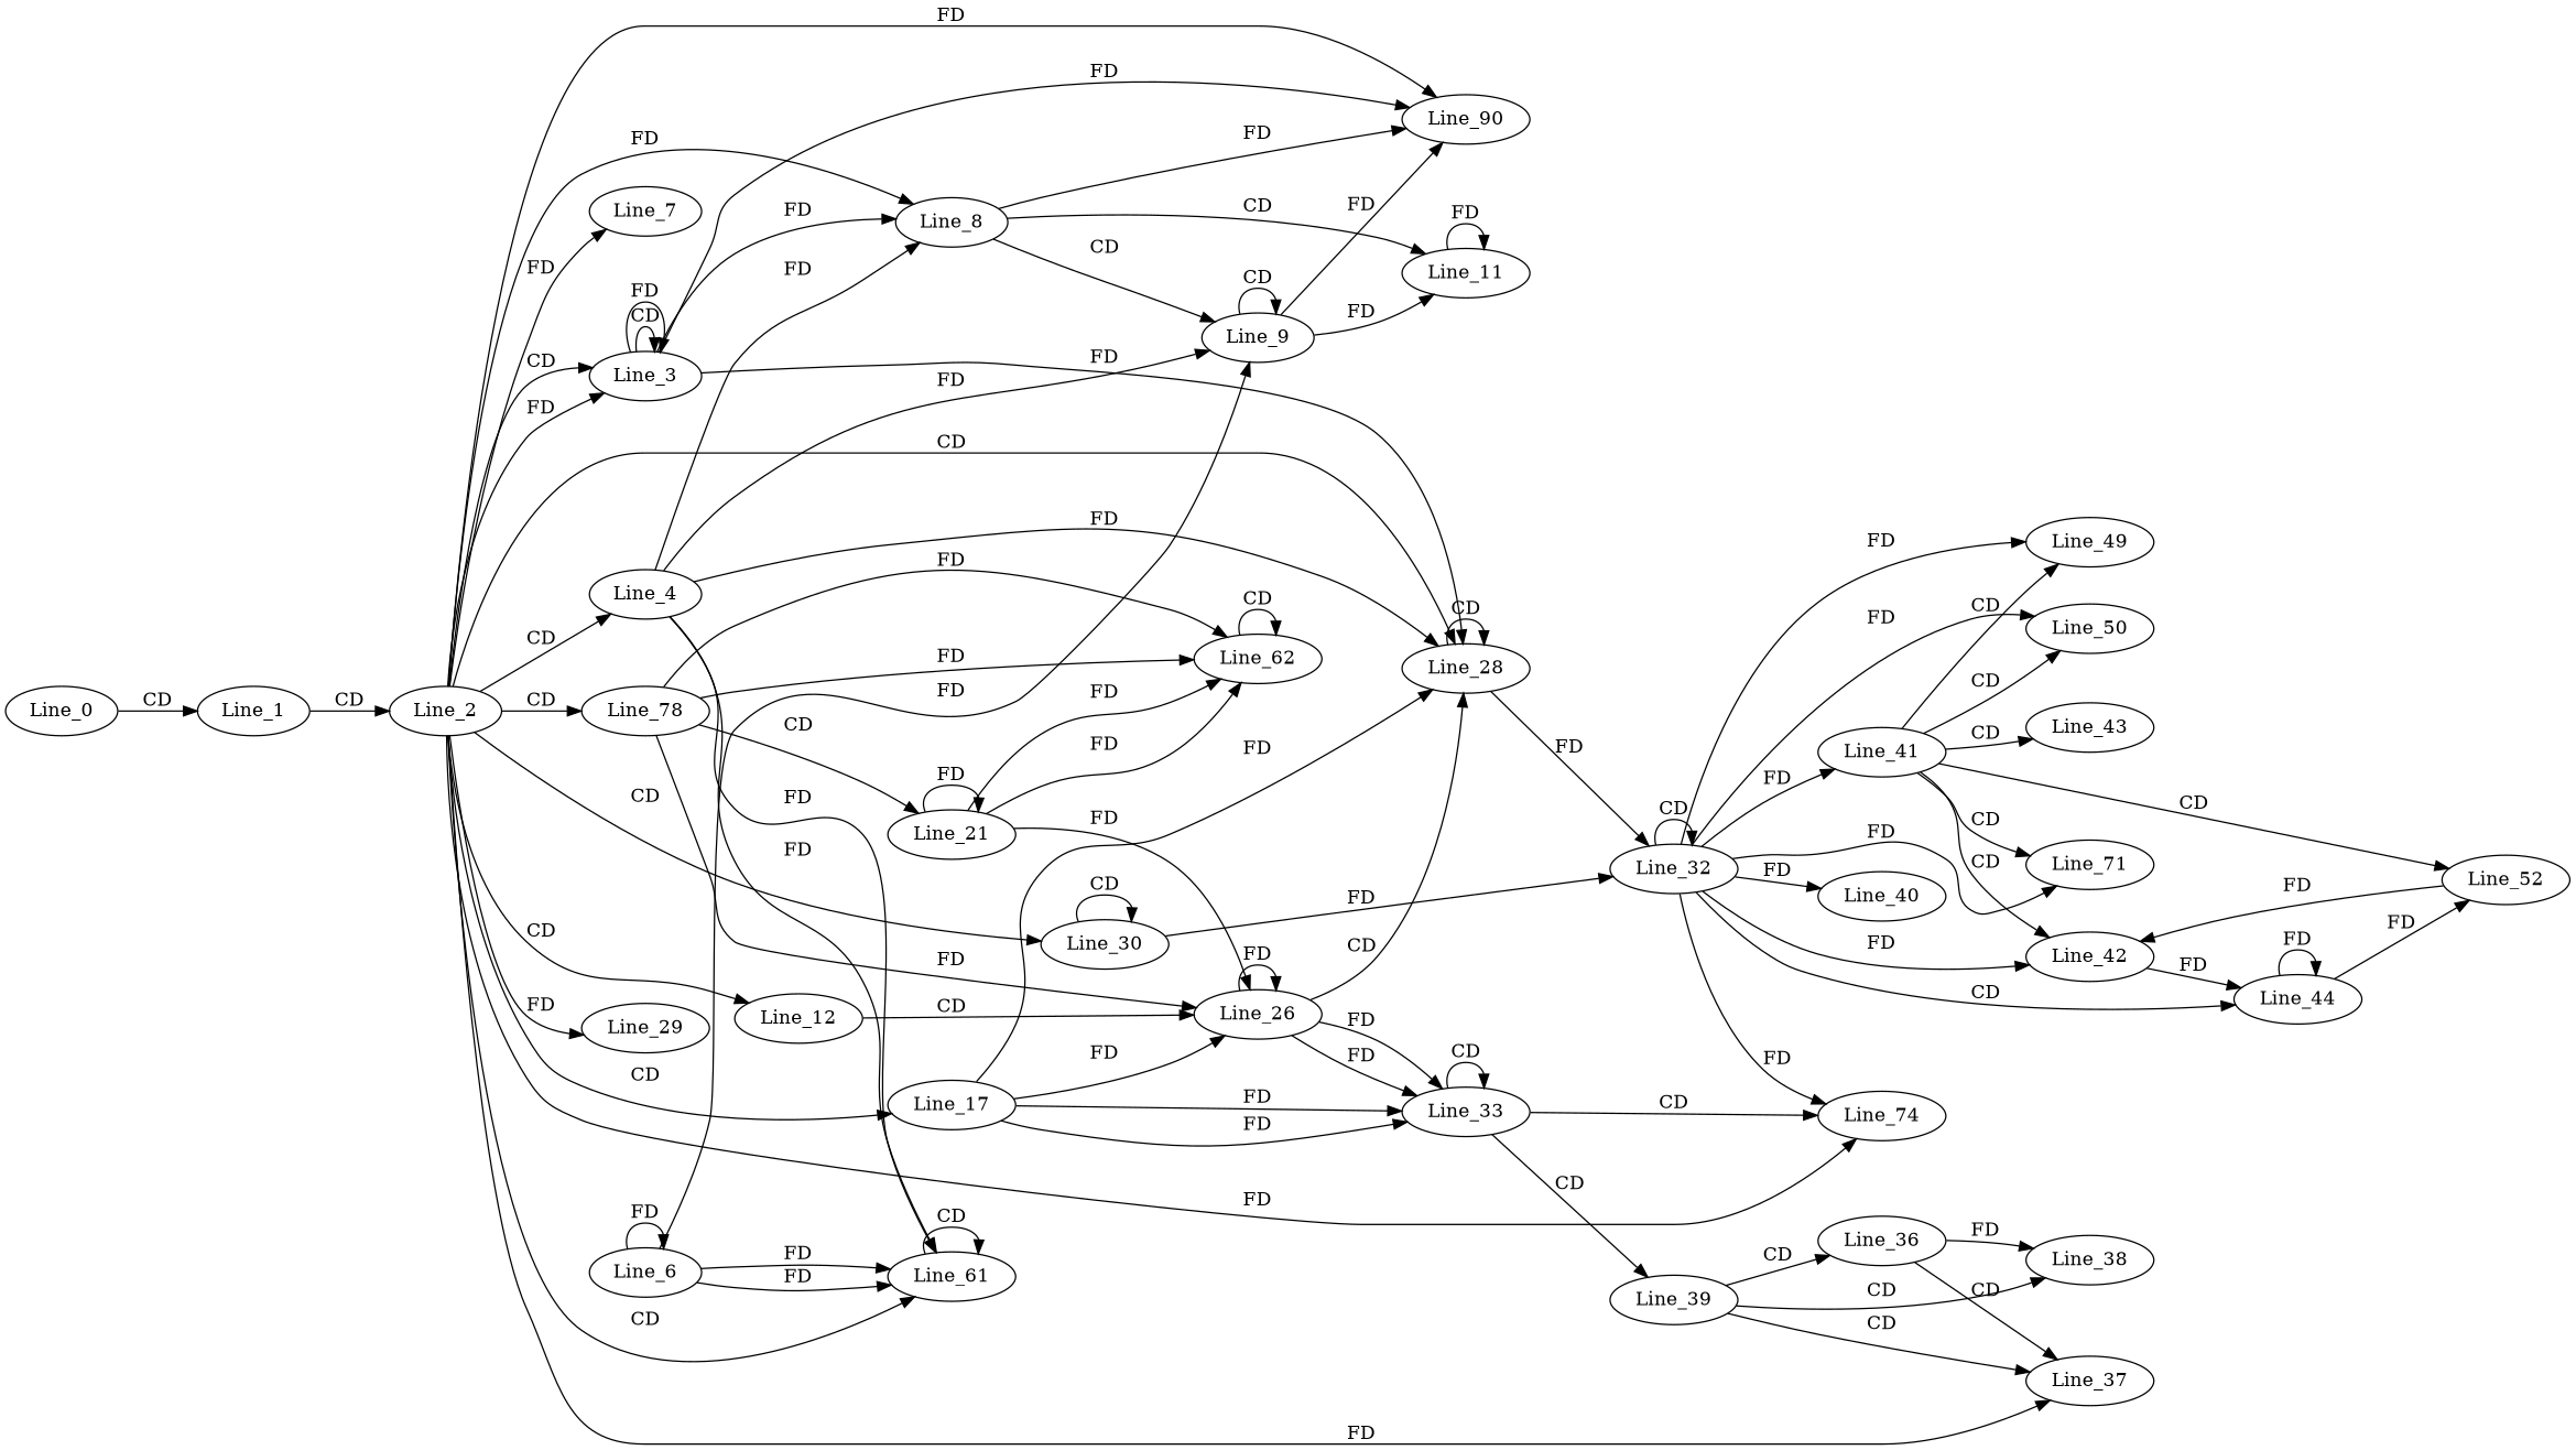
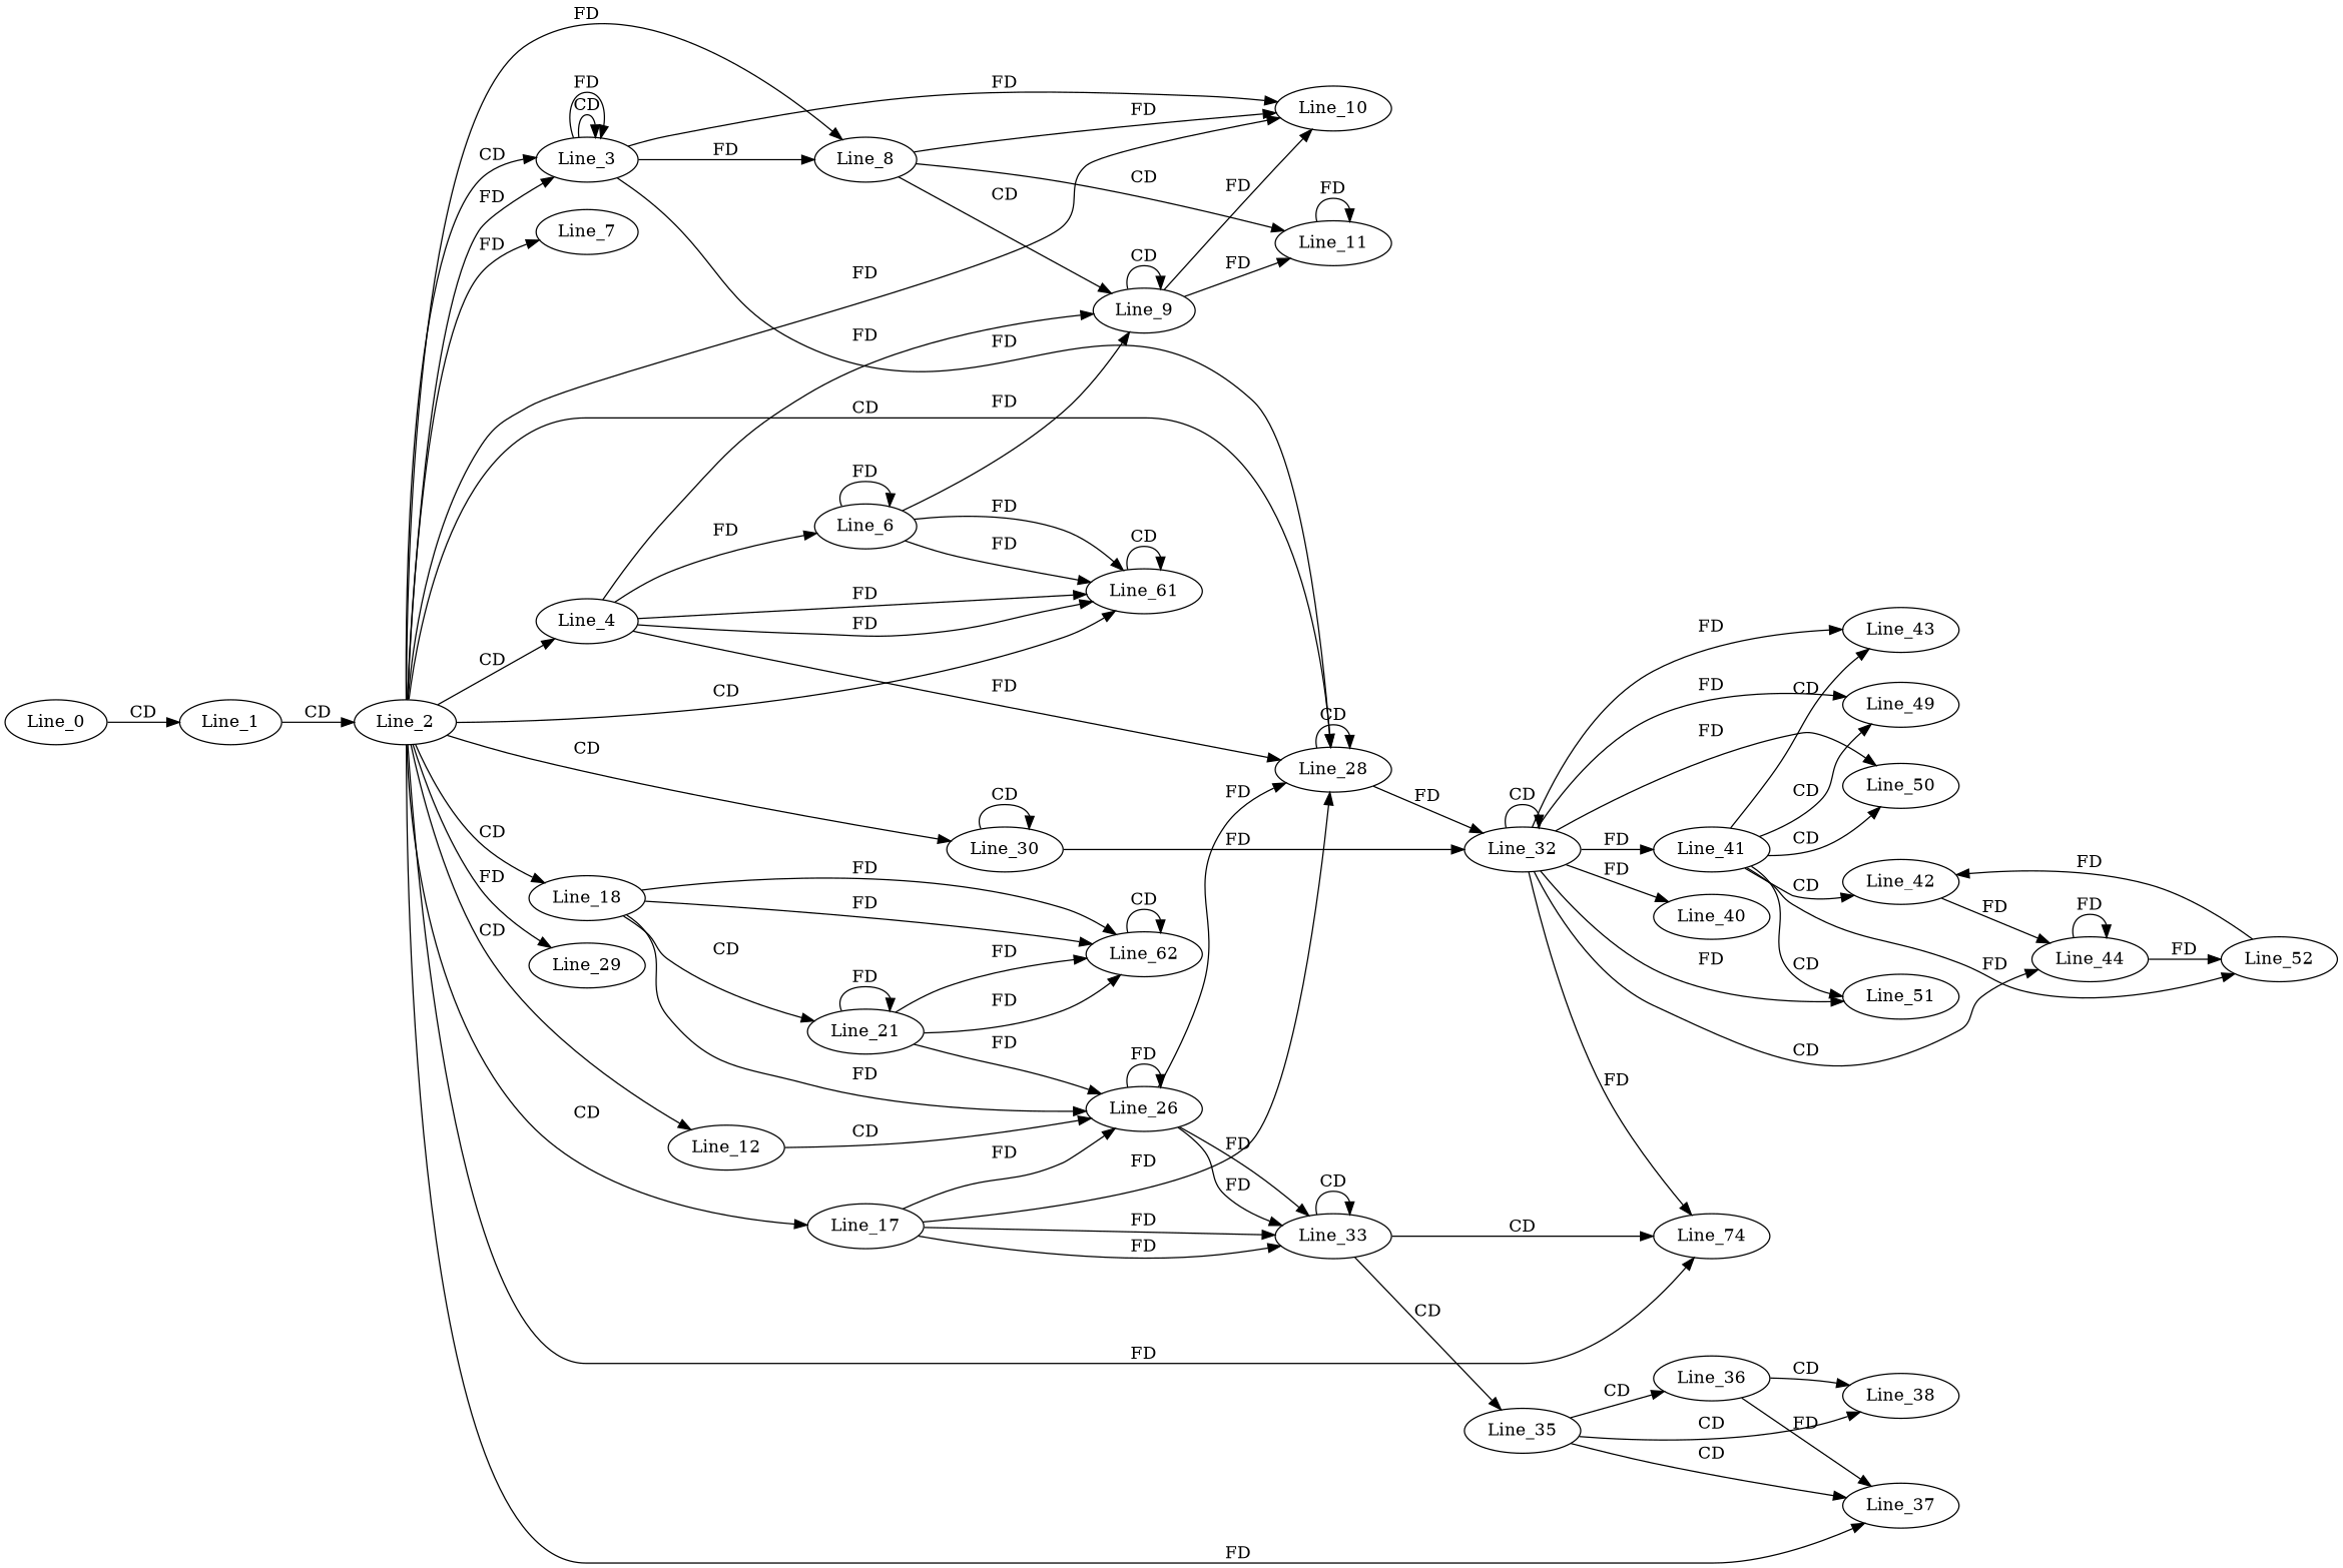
  digraph {
    rankdir=LR
    Line_0
    Line_1
    Line_2
    Line_3
    Line_4
    Line_7
    Line_8
-   Line_10 [label=Line_90]
+   Line_10
    Line_17
-   Line_18 [label=Line_78]
+   Line_18
    n11 [label=Line_12]
    Line_28
    Line_29
    Line_30
    n15 [label=Line_74]
    Line_37
    Line_61
    Line_6
    Line_9
    Line_11
    Line_26
    Line_33
    Line_62
    Line_21
    Line_32
-   Line_35 [label=Line_39]
+   Line_35
    Line_40
    Line_41
    Line_44
    n30 [label=Line_43]
    Line_49
    Line_50
-   Line_51 [label=Line_71]
+   Line_51
    Line_42
    Line_52
    Line_36
    Line_38
    Line_0 -> Line_1 [label=CD]
    Line_1 -> Line_2 [label=CD]
    Line_2 -> Line_3 [label=CD]
    Line_2 -> Line_3 [label=FD]
    Line_2 -> Line_4 [label=CD]
    Line_2 -> Line_7 [label=FD]
    Line_2 -> Line_8 [label=FD]
    Line_2 -> Line_10 [label=FD]
    Line_2 -> Line_17 [label=CD]
    Line_2 -> Line_18 [label=CD]
    Line_2 -> n11 [label=CD]
    Line_2 -> Line_28 [label=CD]
    Line_2 -> Line_29 [label=FD]
    Line_2 -> Line_30 [label=CD]
    Line_2 -> n15 [label=FD]
    Line_2 -> Line_37 [label=FD]
    Line_2 -> Line_61 [label=CD]
    Line_3 -> Line_3 [label=CD]
    Line_3 -> Line_3 [label=FD]
    Line_3 -> Line_8 [label=FD]
    Line_3 -> Line_10 [label=FD]
    Line_3 -> Line_28 [label=FD]
    Line_4 -> Line_28 [label=FD]
    Line_4 -> Line_61 [label=FD]
    Line_4 -> Line_61 [label=FD]
-   Line_4 -> Line_8 [label=FD]
+   Line_4 -> Line_6 [label=FD]
    Line_4 -> Line_9 [label=FD]
    Line_8 -> Line_10 [label=FD]
    Line_8 -> Line_9 [label=CD]
    Line_8 -> Line_11 [label=CD]
    Line_17 -> Line_28 [label=FD]
    Line_17 -> Line_26 [label=FD]
    Line_17 -> Line_33 [label=FD]
    Line_17 -> Line_33 [label=FD]
    Line_18 -> Line_26 [label=FD]
    Line_18 -> Line_62 [label=FD]
    Line_18 -> Line_62 [label=FD]
    Line_18 -> Line_21 [label=CD]
    n11 -> Line_26 [label=CD]
    Line_28 -> Line_28 [label=CD]
    Line_28 -> Line_32 [label=FD]
    Line_30 -> Line_30 [label=CD]
    Line_30 -> Line_32 [label=FD]
    Line_61 -> Line_61 [label=CD]
    Line_6 -> Line_61 [label=FD]
    Line_6 -> Line_61 [label=FD]
    Line_6 -> Line_6 [label=FD]
    Line_6 -> Line_9 [label=FD]
    Line_9 -> Line_10 [label=FD]
    Line_9 -> Line_9 [label=CD]
    Line_9 -> Line_11 [label=FD]
    Line_11 -> Line_11 [label=FD]
-   Line_26 -> Line_28 [label=CD]
+   Line_26 -> Line_28 [label=FD]
    Line_26 -> Line_26 [label=FD]
    Line_26 -> Line_33 [label=FD]
    Line_26 -> Line_33 [label=FD]
    Line_33 -> n15 [label=CD]
    Line_33 -> Line_33 [label=CD]
    Line_33 -> Line_35 [label=CD]
    Line_62 -> Line_62 [label=CD]
    Line_21 -> Line_26 [label=FD]
    Line_21 -> Line_62 [label=FD]
    Line_21 -> Line_62 [label=FD]
    Line_21 -> Line_21 [label=FD]
    Line_32 -> n15 [label=FD]
    Line_32 -> Line_32 [label=CD]
    Line_32 -> Line_40 [label=FD]
    Line_32 -> Line_41 [label=FD]
    Line_32 -> Line_44 [label=CD]
-   Line_32 -> Line_42 [label=FD]
+   Line_32 -> n30 [label=FD]
    Line_32 -> Line_49 [label=FD]
    Line_32 -> Line_50 [label=FD]
    Line_32 -> Line_51 [label=FD]
    Line_35 -> Line_37 [label=CD]
    Line_35 -> Line_36 [label=CD]
    Line_35 -> Line_38 [label=CD]
    Line_41 -> n30 [label=CD]
    Line_41 -> Line_49 [label=CD]
    Line_41 -> Line_50 [label=CD]
    Line_41 -> Line_51 [label=CD]
    Line_41 -> Line_42 [label=CD]
-   Line_41 -> Line_52 [label=CD]
+   Line_41 -> Line_52 [label=FD]
    Line_44 -> Line_44 [label=FD]
    Line_44 -> Line_52 [label=FD]
    Line_42 -> Line_44 [label=FD]
    Line_52 -> Line_42 [label=FD]
-   Line_36 -> Line_37 [label=CD]
-   Line_36 -> Line_38 [label=FD]
+   Line_36 -> Line_37 [label=FD]
+   Line_36 -> Line_38 [label=CD]
  }
